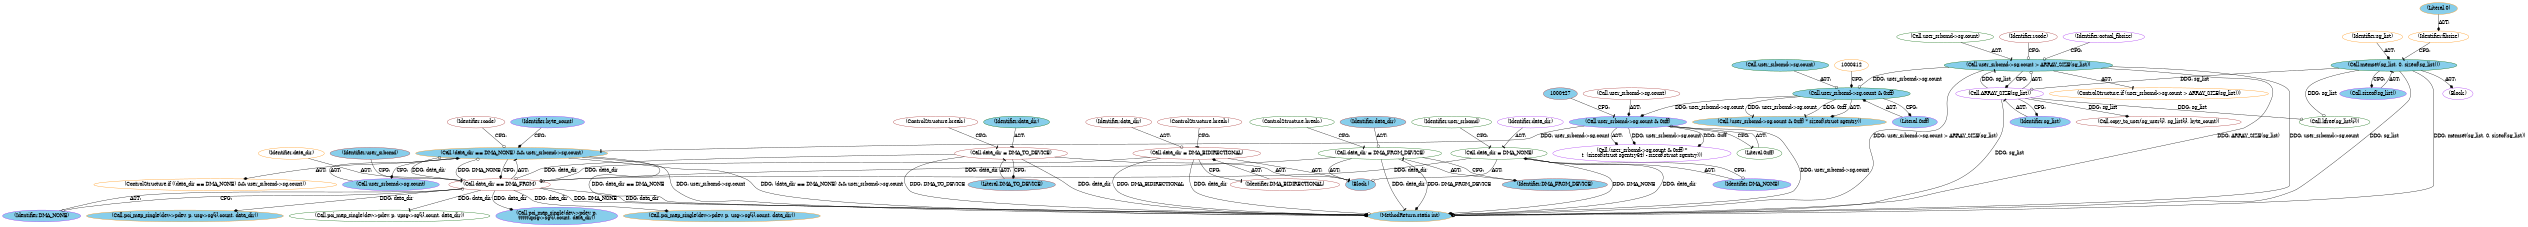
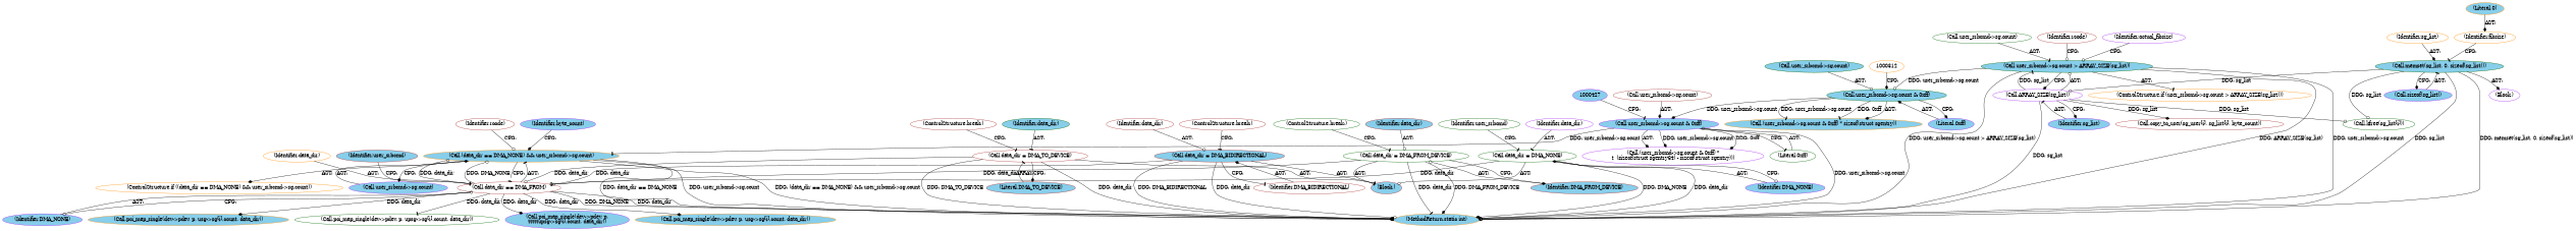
  digraph {
    node [color=brown fillcolor=white style=filled]
    edge [arrowhead=diamond]
    n1 [color=darkorange fillcolor=skyblue label="(Call,(data_dir == DMA_NONE) && user_srbcmd->sg.count)"]
    n2 [label="(Call,data_dir == DMA_FROM)"]
    n3 [color=darkorange fillcolor=skyblue label="(MethodReturn,static int)"]
    n4 [color=darkorange label="(ControlStructure,if ((data_dir == DMA_NONE) && user_srbcmd->sg.count))"]
    n5 [color=purple fillcolor=skyblue label="(Call,user_srbcmd->sg.count)"]
    n6 [color=darkgreen label="(Call,pci_map_single(dev->pdev, p, upsg->sg[i].count, data_dir))"]
    n7 [color=purple fillcolor=skyblue label="(Call,pci_map_single(dev->pdev, p,\n\t\t\t\t\tupsg->sg[i].count, data_dir))"]
    n8 [color=darkorange fillcolor=skyblue label="(Call,pci_map_single(dev->pdev, p, usg->sg[i].count, data_dir))"]
    n9 [color=purple fillcolor=skyblue label="(Identifier,DMA_NONE)"]
    n10 [color=darkorange fillcolor=skyblue label="(Call,pci_map_single(dev->pdev, p, usg->sg[i].count, data_dir))"]
    n11 [label="(Call,data_dir = DMA_TO_DEVICE)"]
    n12 [fillcolor=skyblue label="(Block,)"]
    n13 [fillcolor=skyblue label="(Literal,DMA_TO_DEVICE)"]
-   n14 [label="(Call,data_dir = DMA_BIDIRECTIONAL)"]
+   n14 [fillcolor=skyblue label="(Call,data_dir = DMA_BIDIRECTIONAL)"]
    n15 [label="(Identifier,DMA_BIDIRECTIONAL)"]
    n16 [color=darkgreen label="(Call,data_dir = DMA_FROM_DEVICE)"]
    n17 [fillcolor=skyblue label="(Identifier,DMA_FROM_DEVICE)"]
    n18 [color=darkgreen label="(Call,data_dir = DMA_NONE)"]
    n19 [color=purple fillcolor=skyblue label="(Identifier,DMA_NONE)"]
    n20 [color=purple fillcolor=skyblue label="(Call,user_srbcmd->sg.count & 0xff)"]
    n21 [color=darkgreen label="(Literal,0xff)"]
    n22 [color=purple label="(Call,(user_srbcmd->sg.count & 0xff) *\n\t  (sizeof(struct sgentry64) - sizeof(struct sgentry)))"]
    n23 [color=darkgreen fillcolor=skyblue label="(Call,user_srbcmd->sg.count & 0xff)"]
    n24 [color=darkorange fillcolor=skyblue label="(Call,(user_srbcmd->sg.count & 0xff) * sizeof(struct sgentry))"]
    n25 [color=purple fillcolor=skyblue label="(Literal,0xff)"]
    n26 [color=darkgreen fillcolor=skyblue label="(Call,user_srbcmd->sg.count > ARRAY_SIZE(sg_list))"]
    n27 [color=purple label="(Call,ARRAY_SIZE(sg_list))"]
    n28 [color=darkorange label="(ControlStructure,if (user_srbcmd->sg.count > ARRAY_SIZE(sg_list)))"]
    n29 [color=purple fillcolor=skyblue label="(Identifier,sg_list)"]
    n30 [label="(Call,copy_to_user(sg_user[i], sg_list[i], byte_count))"]
    n31 [color=darkgreen label="(Call,kfree(sg_list[i]))"]
    n32 [color=darkgreen fillcolor=skyblue label="(Call,memset(sg_list, 0, sizeof(sg_list)))"]
    n33 [color=purple label="(Block,)"]
    n34 [color=purple fillcolor=skyblue label="(Call,sizeof(sg_list))"]
    n35 [color=darkorange fillcolor=skyblue label="(Literal,0)"]
    n36 [color=darkorange label="(Identifier,fibsize)"]
    n37 [label="(Identifier,rcode)"]
    n38 [label="(ControlStructure,break;)"]
    n39 [label="(Identifier,rcode)"]
    n40 [color=darkorange label="(Identifier,data_dir)"]
    n41 [color=purple label="(Identifier,data_dir)"]
    n42 [fillcolor=skyblue label="(Identifier,data_dir)"]
    n43 [label="(Call,user_srbcmd->sg.count)"]
    n44 [color=purple label="(Identifier,actual_fibsize)"]
    n45 [color=darkgreen label="(ControlStructure,break;)"]
    n46 [color=darkgreen fillcolor=skyblue label="(Identifier,data_dir)"]
    n47 [color=purple fillcolor=skyblue label="(Identifier,byte_count)"]
    n48 [color=darkgreen fillcolor=skyblue label="(Call,user_srbcmd->sg.count)"]
    n49 [fillcolor=skyblue label="(Identifier,user_srbcmd)"]
    n50 [label="(ControlStructure,break;)"]
    n51 [color=darkorange label="(Identifier,sg_list)"]
    n52 [color=darkgreen label="(Identifier,user_srbcmd)"]
    n53 [color=darkgreen label="(Call,user_srbcmd->sg.count)"]
    n54 [label="(Identifier,data_dir)"]
-   1000427 [fillcolor=skyblue]
+   1000427 [color=purple fillcolor=skyblue]
    n56 [color=darkorange label=1000312]
-   n1 -> n2 [label="CFG: "]
+   n1 -> n2 [arrowhead=tee label="CFG: "]
    n1 -> n3 [label="DDG: data_dir == DMA_NONE"]
    n1 -> n3 [arrowhead=tee label="DDG: user_srbcmd->sg.count"]
    n1 -> n3 [arrowhead=odot label="DDG: (data_dir == DMA_NONE) && user_srbcmd->sg.count"]
    n1 -> n4 [label="AST: "]
    n1 -> n5 [label="CFG: "]
    n2 -> n1 [arrowhead=tee label="AST: "]
    n2 -> n1 [arrowhead=odot label="DDG: data_dir"]
    n2 -> n1 [arrowhead=odot label="DDG: DMA_NONE"]
    n2 -> n3 [label="DDG: data_dir"]
    n2 -> n3 [arrowhead=tee label="DDG: DMA_NONE"]
    n2 -> n6 [arrowhead=tee label="DDG: data_dir"]
    n2 -> n7 [label="DDG: data_dir"]
    n2 -> n8 [label="DDG: data_dir"]
    n2 -> n9 [arrowhead=odot label="CFG: "]
    n2 -> n10 [label="DDG: data_dir"]
    n5 -> n1 [label="AST: "]
    n9 -> n2 [arrowhead=odot label="AST: "]
    n11 -> n2 [arrowhead=odot label="DDG: data_dir"]
    n11 -> n3 [label="DDG: DMA_TO_DEVICE"]
    n11 -> n3 [label="DDG: data_dir"]
    n11 -> n12 [arrowhead=tee label="AST: "]
    n11 -> n13 [label="CFG: "]
-   n13 -> n11 [arrowhead=tee label="AST: "]
+   n13 -> n11 [arrowhead=tee label="ARRAY: "]
    n14 -> n2 [arrowhead=odot label="DDG: data_dir"]
    n14 -> n3 [arrowhead=tee label="DDG: DMA_BIDIRECTIONAL"]
    n14 -> n3 [arrowhead=odot label="DDG: data_dir"]
    n14 -> n12 [arrowhead=tee label="AST: "]
    n14 -> n15 [arrowhead=tee label="CFG: "]
    n15 -> n14 [label="AST: "]
    n16 -> n2 [arrowhead=tee label="DDG: data_dir"]
    n16 -> n3 [arrowhead=tee label="DDG: data_dir"]
    n16 -> n3 [label="DDG: DMA_FROM_DEVICE"]
    n16 -> n12 [arrowhead=odot label="AST: "]
    n16 -> n17 [label="CFG: "]
-   n17 -> n16 [arrowhead=tee label="AST: "]
+   n17 -> n16 [arrowhead=odot label="AST: "]
    n18 -> n2 [arrowhead=odot label="DDG: data_dir"]
    n18 -> n3 [label="DDG: DMA_NONE"]
    n18 -> n3 [arrowhead=tee label="DDG: data_dir"]
    n18 -> n12 [arrowhead=odot label="AST: "]
    n18 -> n19 [arrowhead=odot label="CFG: "]
    n19 -> n18 [label="AST: "]
    n20 -> n1 [arrowhead=tee label="DDG: user_srbcmd->sg.count"]
    n20 -> n3 [arrowhead=odot label="DDG: user_srbcmd->sg.count"]
    n20 -> n21 [arrowhead=tee label="CFG: "]
    n20 -> n22 [label="AST: "]
    n20 -> n22 [label="DDG: user_srbcmd->sg.count"]
    n20 -> n22 [label="DDG: 0xff"]
    n21 -> n20 [arrowhead=odot label="AST: "]
    n23 -> n20 [label="DDG: user_srbcmd->sg.count"]
    n23 -> n24 [label="AST: "]
    n23 -> n24 [arrowhead=tee label="DDG: user_srbcmd->sg.count"]
    n23 -> n24 [arrowhead=tee label="DDG: 0xff"]
    n23 -> n25 [label="CFG: "]
    n25 -> n23 [label="AST: "]
    n26 -> n3 [arrowhead=odot label="DDG: ARRAY_SIZE(sg_list)"]
    n26 -> n3 [arrowhead=odot label="DDG: user_srbcmd->sg.count"]
    n26 -> n3 [arrowhead=tee label="DDG: user_srbcmd->sg.count > ARRAY_SIZE(sg_list)"]
    n26 -> n23 [arrowhead=odot label="DDG: user_srbcmd->sg.count"]
    n26 -> n27 [label="CFG: "]
    n26 -> n28 [arrowhead=tee label="AST: "]
    n27 -> n3 [arrowhead=tee label="DDG: sg_list"]
    n27 -> n26 [arrowhead=odot label="AST: "]
    n27 -> n26 [arrowhead=tee label="DDG: sg_list"]
    n27 -> n29 [label="CFG: "]
    n27 -> n30 [label="DDG: sg_list"]
    n27 -> n31 [arrowhead=odot label="DDG: sg_list"]
    n29 -> n27 [arrowhead=tee label="AST: "]
    n32 -> n3 [arrowhead=odot label="DDG: sg_list"]
    n32 -> n3 [arrowhead=odot label="DDG: memset(sg_list, 0, sizeof(sg_list))"]
    n32 -> n27 [arrowhead=odot label="DDG: sg_list"]
    n32 -> n31 [arrowhead=odot label="DDG: sg_list"]
    n32 -> n33 [label="AST: "]
    n32 -> n34 [label="CFG: "]
    n34 -> n32 [arrowhead=tee label="AST: "]
    n35 -> n36 [label="AST: "]
    n36 -> n32 [arrowhead=tee label="CFG: "]
    n37 -> n26 [arrowhead=odot label="CFG: "]
    n38 -> n14 [arrowhead=tee label="CFG: "]
    n39 -> n1 [arrowhead=odot label="CFG: "]
    n40 -> n2 [arrowhead=odot label="AST: "]
    n41 -> n18 [arrowhead=tee label="AST: "]
    n42 -> n16 [arrowhead=odot label="AST: "]
    n43 -> n20 [label="AST: "]
    n44 -> n26 [arrowhead=odot label="CFG: "]
    n45 -> n16 [arrowhead=tee label="CFG: "]
    n46 -> n11 [arrowhead=tee label="AST: "]
    n47 -> n1 [label="CFG: "]
    n48 -> n23 [arrowhead=odot label="AST: "]
    n49 -> n2 [arrowhead=tee label="CFG: "]
    n50 -> n11 [arrowhead=tee label="CFG: "]
    n51 -> n32 [label="AST: "]
    n52 -> n18 [arrowhead=tee label="CFG: "]
    n53 -> n26 [arrowhead=tee label="AST: "]
    n54 -> n14 [arrowhead=odot label="AST: "]
    1000427 -> n20 [arrowhead=tee label="CFG: "]
    n56 -> n23 [label="CFG: "]
  }
